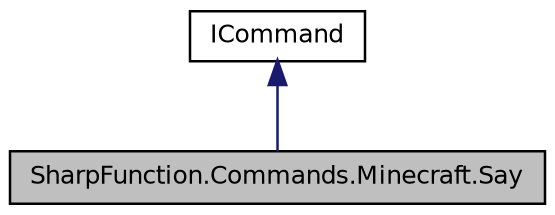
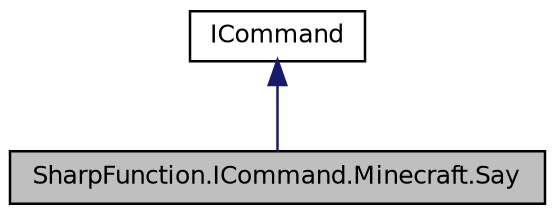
  digraph {
    node [color=black fontname=Helvetica fontsize=10 shape=record style=filled]
-   n1 [fillcolor=grey75 fontcolor=black height=0.2 label="SharpFunction.Commands.Minecraft.Say" width=0.4]
+   n1 [fillcolor=grey75 fontcolor=black height=0.2 label="SharpFunction.ICommand.Minecraft.Say" width=0.4]
    n2 [fillcolor=white height=0.2 label=ICommand width=0.4]
    n2 -> n1 [color=midnightblue dir=back fontname=Helvetica fontsize=10 labelfontname=Helvetica labelfontsize=10 style=solid]
  }
